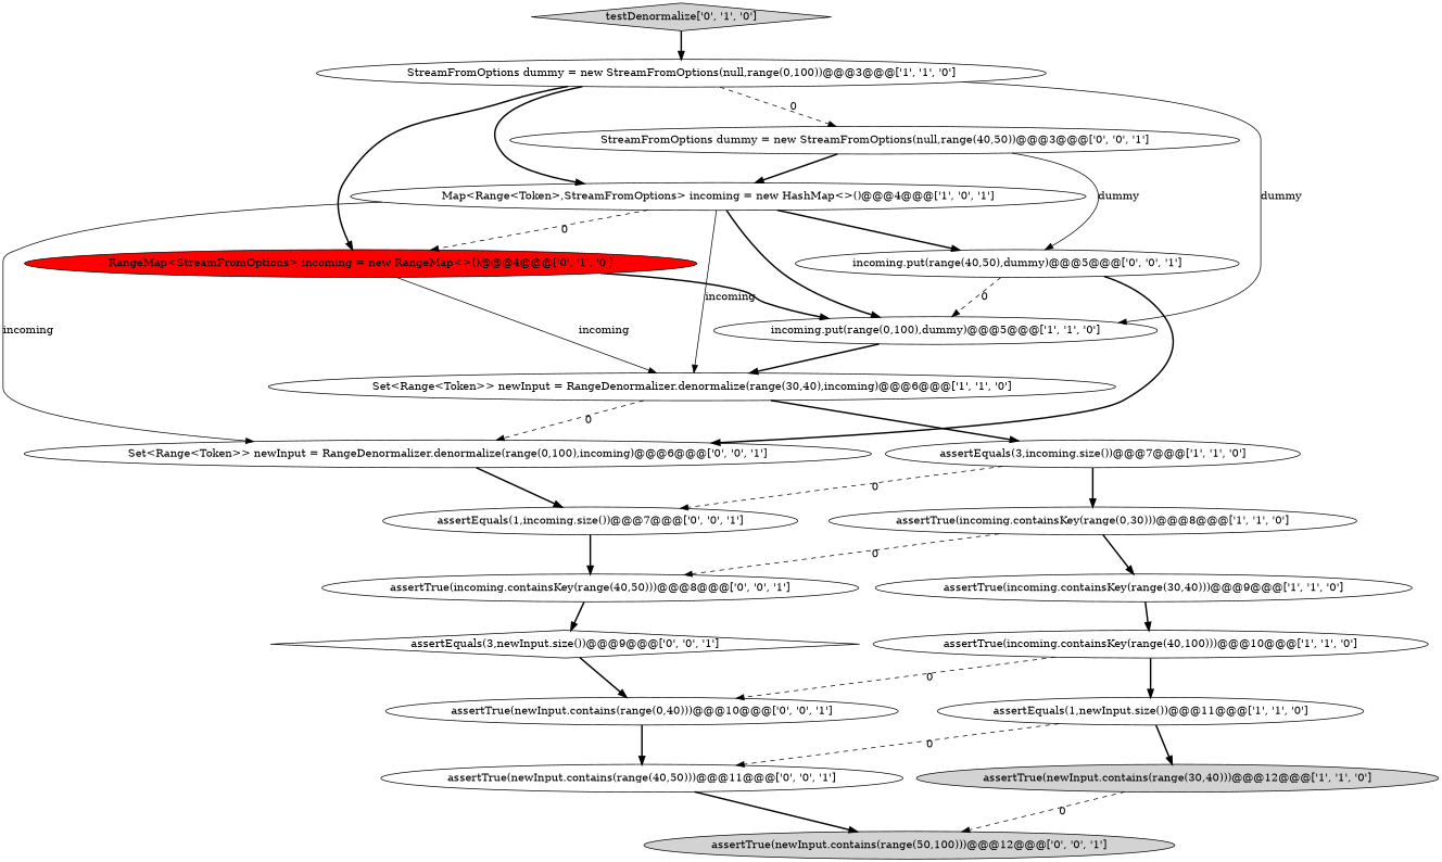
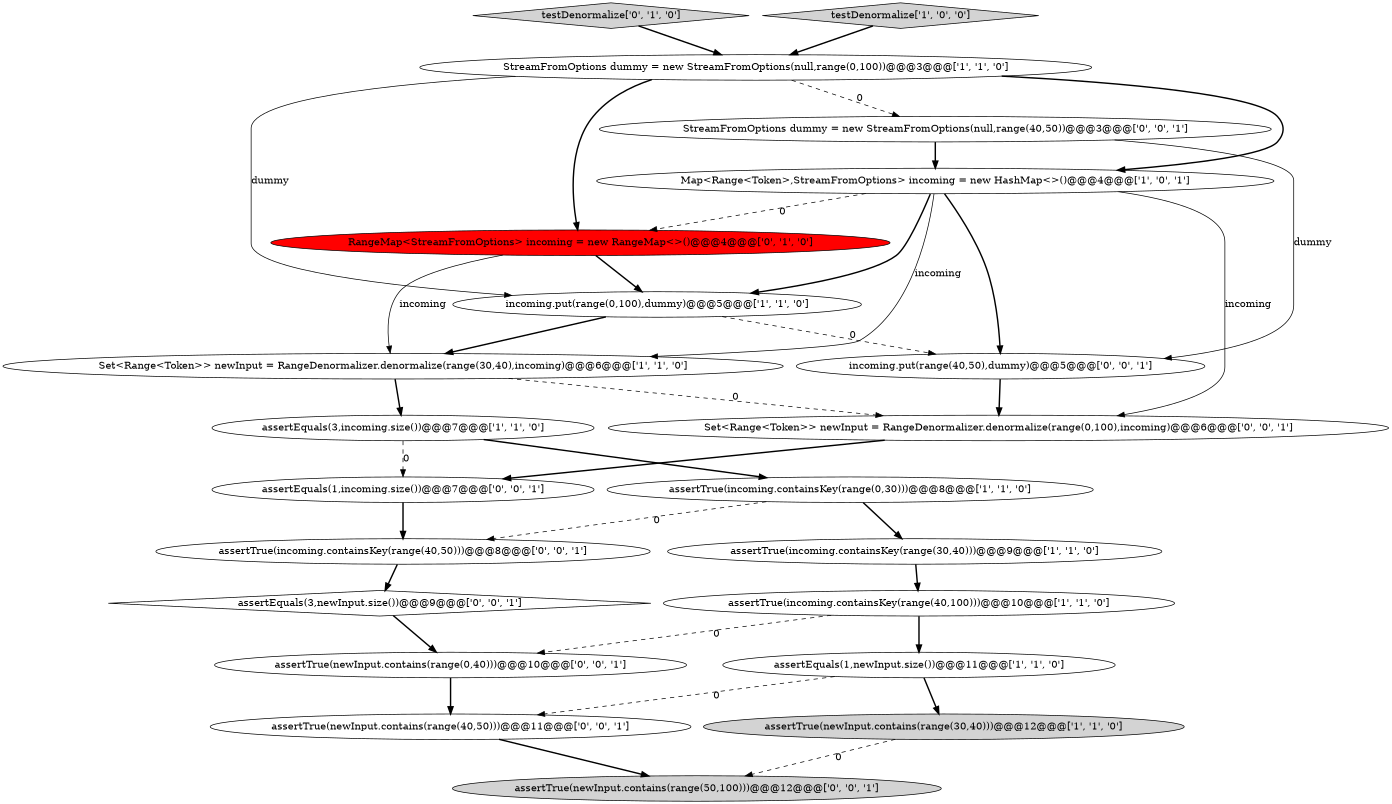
  digraph {
    node [fillcolor=white shape=ellipse style=filled]
    edge [style=bold]
    n1 [label="assertTrue(newInput.contains(range(0,40)))@@@10@@@['0', '0', '1']"]
    n2 [label="assertTrue(newInput.contains(range(40,50)))@@@11@@@['0', '0', '1']"]
    n3 [fillcolor=lightgray label="assertTrue(newInput.contains(range(50,100)))@@@12@@@['0', '0', '1']"]
    n4 [label="assertEquals(1,newInput.size())@@@11@@@['1', '1', '0']"]
    n5 [fillcolor=lightgray label="assertTrue(newInput.contains(range(30,40)))@@@12@@@['1', '1', '0']"]
    n6 [label="Set<Range<Token>> newInput = RangeDenormalizer.denormalize(range(0,100),incoming)@@@6@@@['0', '0', '1']"]
    n7 [label="assertEquals(1,incoming.size())@@@7@@@['0', '0', '1']"]
    n8 [label="assertTrue(incoming.containsKey(range(40,50)))@@@8@@@['0', '0', '1']"]
    n9 [label="assertEquals(3,newInput.size())@@@9@@@['0', '0', '1']" shape=diamond]
    n10 [label="Set<Range<Token>> newInput = RangeDenormalizer.denormalize(range(30,40),incoming)@@@6@@@['1', '1', '0']"]
    n11 [label="assertEquals(3,incoming.size())@@@7@@@['1', '1', '0']"]
    n12 [label="assertTrue(incoming.containsKey(range(0,30)))@@@8@@@['1', '1', '0']"]
    n13 [label="incoming.put(range(40,50),dummy)@@@5@@@['0', '0', '1']"]
    n14 [label="StreamFromOptions dummy = new StreamFromOptions(null,range(40,50))@@@3@@@['0', '0', '1']"]
    n15 [label="Map<Range<Token>,StreamFromOptions> incoming = new HashMap<>()@@@4@@@['1', '0', '1']"]
    n16 [fillcolor=red label="RangeMap<StreamFromOptions> incoming = new RangeMap<>()@@@4@@@['0', '1', '0']"]
    n17 [label="incoming.put(range(0,100),dummy)@@@5@@@['1', '1', '0']"]
    n18 [label="assertTrue(incoming.containsKey(range(40,100)))@@@10@@@['1', '1', '0']"]
    n19 [label="assertTrue(incoming.containsKey(range(30,40)))@@@9@@@['1', '1', '0']"]
    n20 [label="StreamFromOptions dummy = new StreamFromOptions(null,range(0,100))@@@3@@@['1', '1', '0']"]
    n21 [fillcolor=lightgray label="testDenormalize['0', '1', '0']" shape=diamond]
+   n22 [fillcolor=lightgray label="testDenormalize['1', '0', '0']" shape=diamond]
    n1 -> n2
    n2 -> n3
    n4 -> n2 [label=0 style=dashed]
    n4 -> n5
    n5 -> n3 [label=0 style=dashed]
    n6 -> n7
    n7 -> n8
    n8 -> n9
    n9 -> n1
    n10 -> n6 [label=0 style=dashed]
    n10 -> n11
    n11 -> n7 [label=0 style=dashed]
    n11 -> n12
    n12 -> n8 [label=0 style=dashed]
    n12 -> n19
    n13 -> n6
    n14 -> n13 [label=dummy style=solid]
    n14 -> n15
    n15 -> n6 [label=incoming style=solid]
    n15 -> n10 [label=incoming style=solid]
    n15 -> n13
    n15 -> n16 [label=0 style=dashed]
    n15 -> n17
    n16 -> n10 [label=incoming style=solid]
    n16 -> n17
    n17 -> n10
-   n13 -> n17 [label=0 style=dashed]
+   n17 -> n13 [label=0 style=dashed]
    n18 -> n1 [label=0 style=dashed]
    n18 -> n4
    n19 -> n18
    n20 -> n14 [label=0 style=dashed]
    n20 -> n15
    n20 -> n16
    n20 -> n17 [label=dummy style=solid]
    n21 -> n20
+   n22 -> n20
  }
